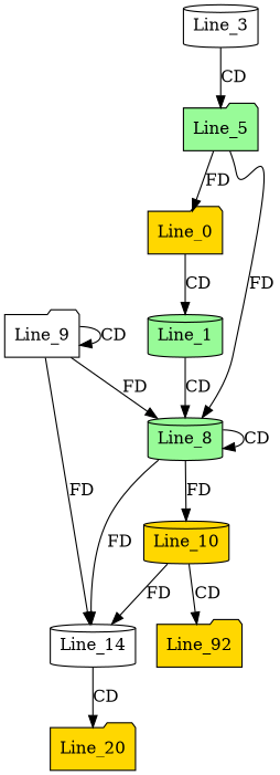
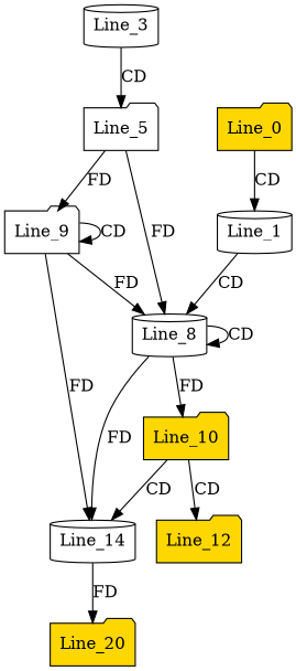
  digraph {
    node [fillcolor=gold shape=folder style=filled]
-   Line_1 [fillcolor=palegreen shape=cylinder]
+   Line_1 [fillcolor=white shape=cylinder]
    Line_0
-   Line_8 [fillcolor=palegreen shape=cylinder]
+   Line_8 [fillcolor=white shape=cylinder]
    Line_3 [fillcolor=white shape=cylinder]
-   Line_5 [fillcolor=palegreen]
+   Line_5 [fillcolor=white]
    Line_9 [fillcolor=white]
-   Line_10 [shape=cylinder]
+   Line_10
    Line_14 [fillcolor=white shape=cylinder]
-   Line_12 [label=Line_92]
+   Line_12
    Line_20
    Line_1 -> Line_8 [label=CD]
    Line_0 -> Line_1 [label=CD]
    Line_8 -> Line_8 [label=CD]
    Line_8 -> Line_10 [label=FD]
    Line_8 -> Line_14 [label=FD]
    Line_3 -> Line_5 [label=CD]
    Line_5 -> Line_8 [label=FD]
-   Line_5 -> Line_0 [label=FD]
+   Line_5 -> Line_9 [label=FD]
    Line_9 -> Line_8 [label=FD]
    Line_9 -> Line_9 [label=CD]
    Line_9 -> Line_14 [label=FD]
-   Line_10 -> Line_14 [label=FD]
+   Line_10 -> Line_14 [label=CD]
    Line_10 -> Line_12 [label=CD]
-   Line_14 -> Line_20 [label=CD]
+   Line_14 -> Line_20 [label=FD]
  }
